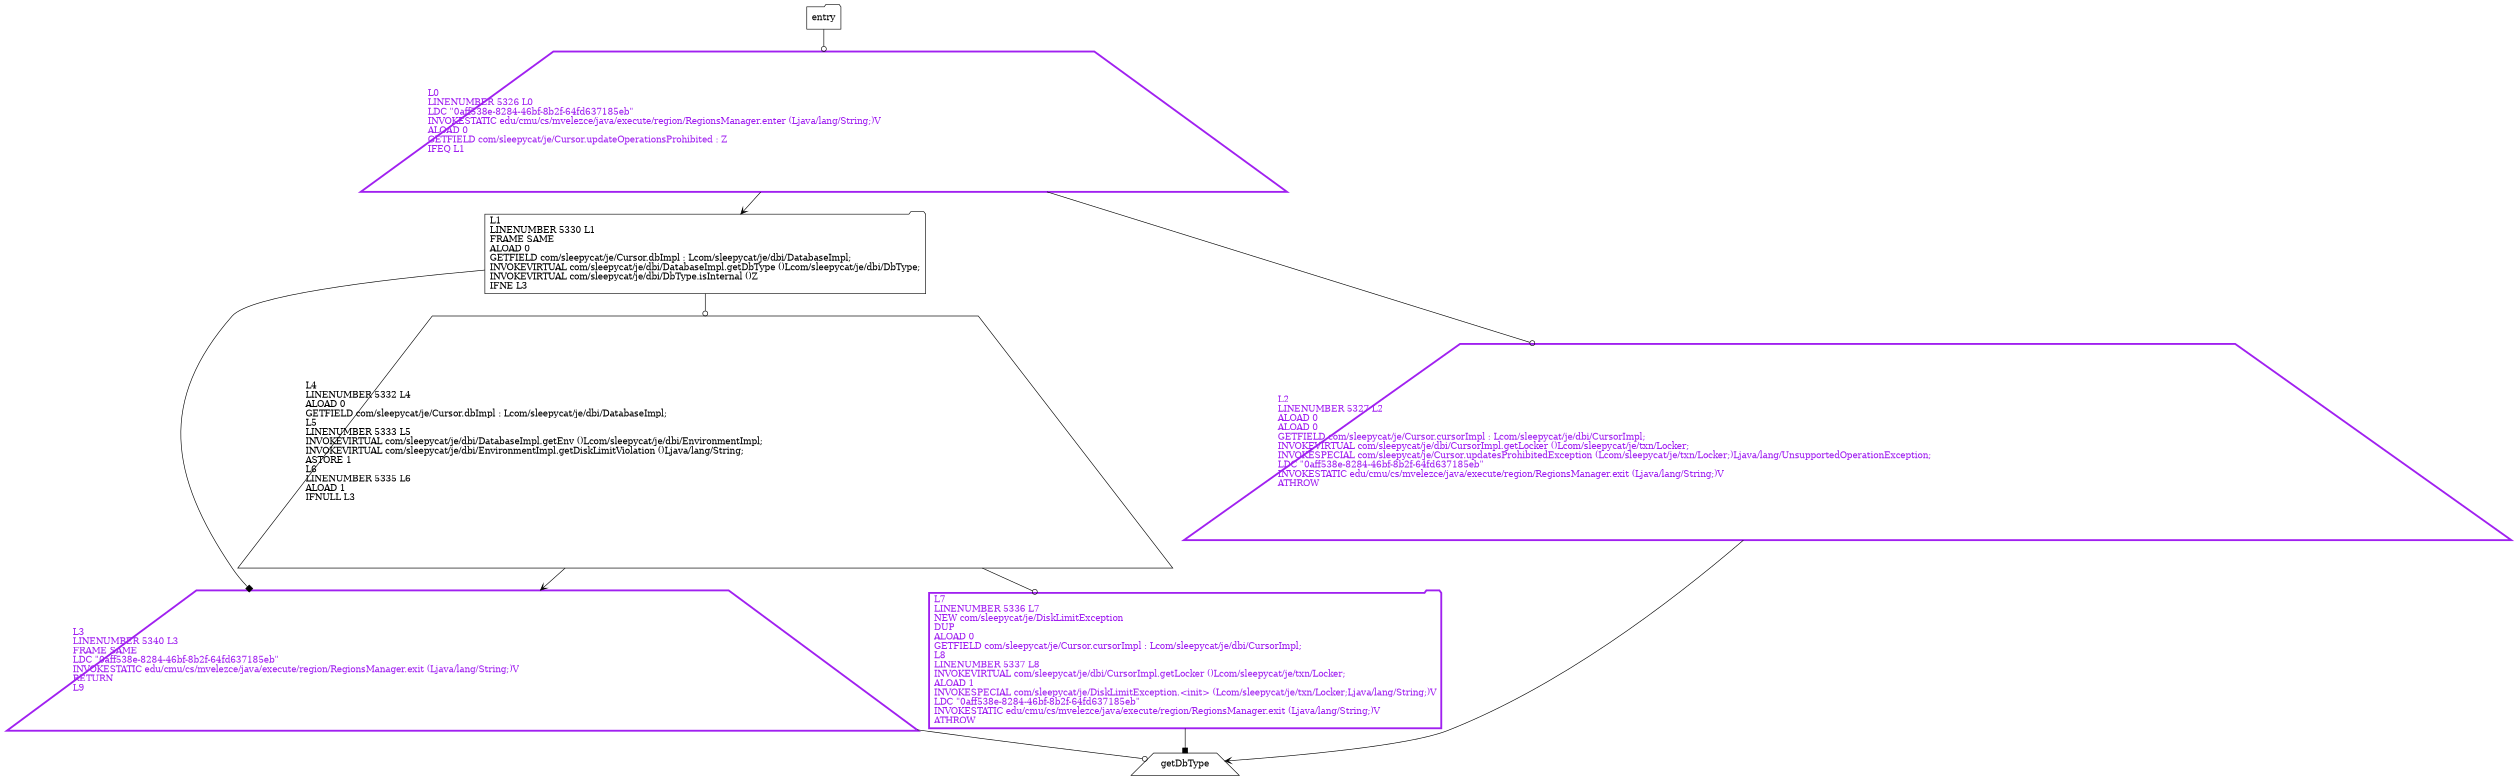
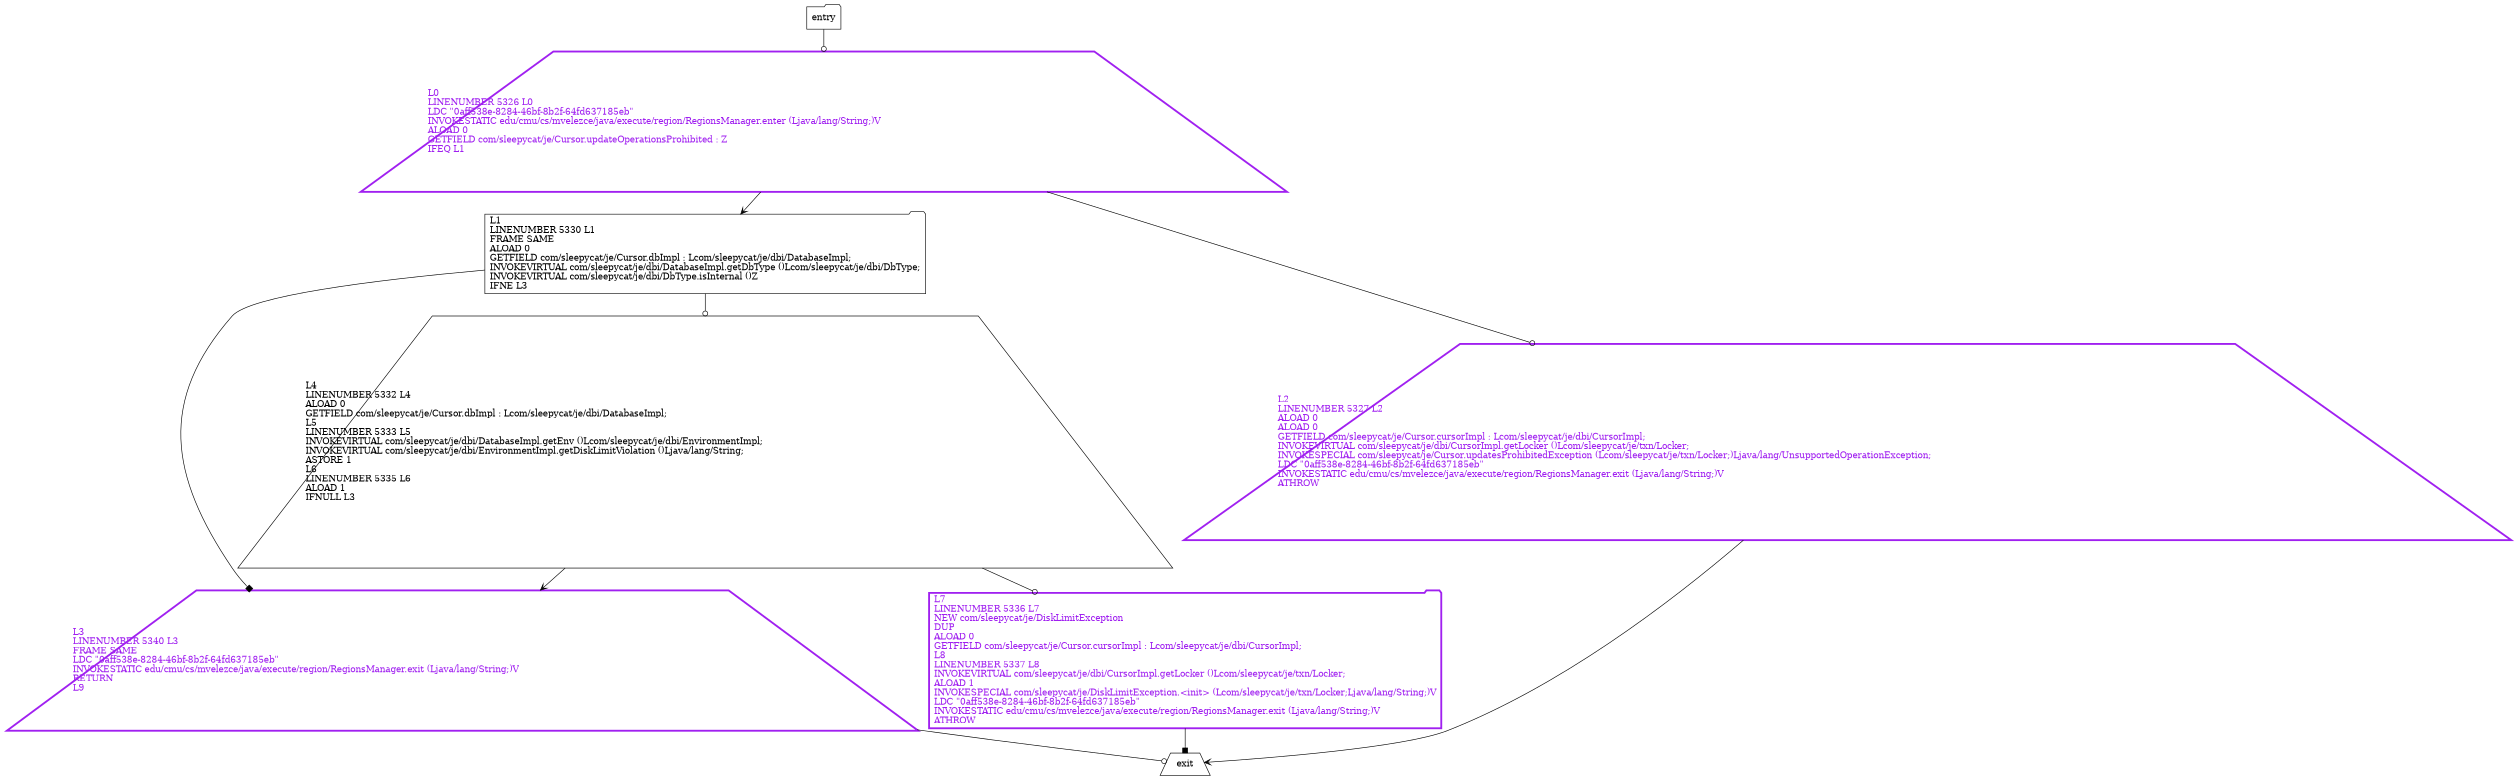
  digraph {
    node [shape=trapezium]
    edge [arrowhead=odot]
    n1 [label="L4\lLINENUMBER 5332 L4\lALOAD 0\lGETFIELD com/sleepycat/je/Cursor.dbImpl : Lcom/sleepycat/je/dbi/DatabaseImpl;\lL5\lLINENUMBER 5333 L5\lINVOKEVIRTUAL com/sleepycat/je/dbi/DatabaseImpl.getEnv ()Lcom/sleepycat/je/dbi/EnvironmentImpl;\lINVOKEVIRTUAL com/sleepycat/je/dbi/EnvironmentImpl.getDiskLimitViolation ()Ljava/lang/String;\lASTORE 1\lL6\lLINENUMBER 5335 L6\lALOAD 1\lIFNULL L3\l"]
    n2 [color=purple fontcolor=purple label="L3\lLINENUMBER 5340 L3\lFRAME SAME\lLDC \"0aff538e-8284-46bf-8b2f-64fd637185eb\"\lINVOKESTATIC edu/cmu/cs/mvelezce/java/execute/region/RegionsManager.exit (Ljava/lang/String;)V\lRETURN\lL9\l" penwidth=3]
    n3 [color=purple fontcolor=purple label="L7\lLINENUMBER 5336 L7\lNEW com/sleepycat/je/DiskLimitException\lDUP\lALOAD 0\lGETFIELD com/sleepycat/je/Cursor.cursorImpl : Lcom/sleepycat/je/dbi/CursorImpl;\lL8\lLINENUMBER 5337 L8\lINVOKEVIRTUAL com/sleepycat/je/dbi/CursorImpl.getLocker ()Lcom/sleepycat/je/txn/Locker;\lALOAD 1\lINVOKESPECIAL com/sleepycat/je/DiskLimitException.\<init\> (Lcom/sleepycat/je/txn/Locker;Ljava/lang/String;)V\lLDC \"0aff538e-8284-46bf-8b2f-64fd637185eb\"\lINVOKESTATIC edu/cmu/cs/mvelezce/java/execute/region/RegionsManager.exit (Ljava/lang/String;)V\lATHROW\l" penwidth=3 shape=folder]
    n4 [color=purple fontcolor=purple label="L0\lLINENUMBER 5326 L0\lLDC \"0aff538e-8284-46bf-8b2f-64fd637185eb\"\lINVOKESTATIC edu/cmu/cs/mvelezce/java/execute/region/RegionsManager.enter (Ljava/lang/String;)V\lALOAD 0\lGETFIELD com/sleepycat/je/Cursor.updateOperationsProhibited : Z\lIFEQ L1\l" penwidth=3]
    n5 [label="L1\lLINENUMBER 5330 L1\lFRAME SAME\lALOAD 0\lGETFIELD com/sleepycat/je/Cursor.dbImpl : Lcom/sleepycat/je/dbi/DatabaseImpl;\lINVOKEVIRTUAL com/sleepycat/je/dbi/DatabaseImpl.getDbType ()Lcom/sleepycat/je/dbi/DbType;\lINVOKEVIRTUAL com/sleepycat/je/dbi/DbType.isInternal ()Z\lIFNE L3\l" shape=folder]
    n6 [color=purple fontcolor=purple label="L2\lLINENUMBER 5327 L2\lALOAD 0\lALOAD 0\lGETFIELD com/sleepycat/je/Cursor.cursorImpl : Lcom/sleepycat/je/dbi/CursorImpl;\lINVOKEVIRTUAL com/sleepycat/je/dbi/CursorImpl.getLocker ()Lcom/sleepycat/je/txn/Locker;\lINVOKESPECIAL com/sleepycat/je/Cursor.updatesProhibitedException (Lcom/sleepycat/je/txn/Locker;)Ljava/lang/UnsupportedOperationException;\lLDC \"0aff538e-8284-46bf-8b2f-64fd637185eb\"\lINVOKESTATIC edu/cmu/cs/mvelezce/java/execute/region/RegionsManager.exit (Ljava/lang/String;)V\lATHROW\l" penwidth=3]
-   exit [label=getDbType]
+   exit
    entry [shape=folder]
    n1 -> n2 [arrowhead=vee]
    n1 -> n3
    n2 -> exit
    n3 -> exit [arrowhead=box]
    n4 -> n5 [arrowhead=vee]
    n4 -> n6
    n5 -> n1
    n5 -> n2 [arrowhead=box]
    n6 -> exit [arrowhead=vee]
    entry -> n4
  }
